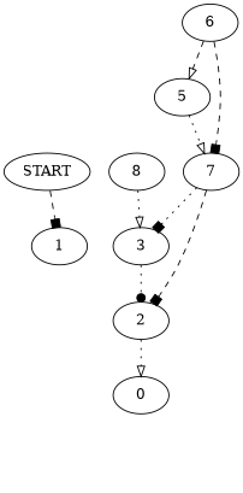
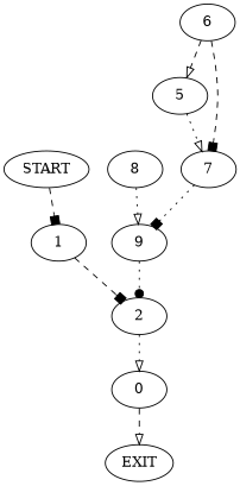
  digraph {
    edge [arrowhead=onormal style=dashed]
    n1 [label=START]
    1
    2
+   n4 [label=EXIT]
    n5 [label=0]
    5
    7
    6
-   9 [label=3]
+   9
    8
    n1 -> 1 [arrowhead=box]
-   7 -> 2 [arrowhead=box]
+   1 -> 2 [arrowhead=box]
    2 -> n5 [style=dotted]
+   n5 -> n4
    5 -> 7 [style=dotted]
    7 -> 9 [arrowhead=box style=dotted]
    6 -> 5
    6 -> 7 [arrowhead=box]
    9 -> 2 [arrowhead=dot style=dotted]
    8 -> 9 [style=dotted]
  }
